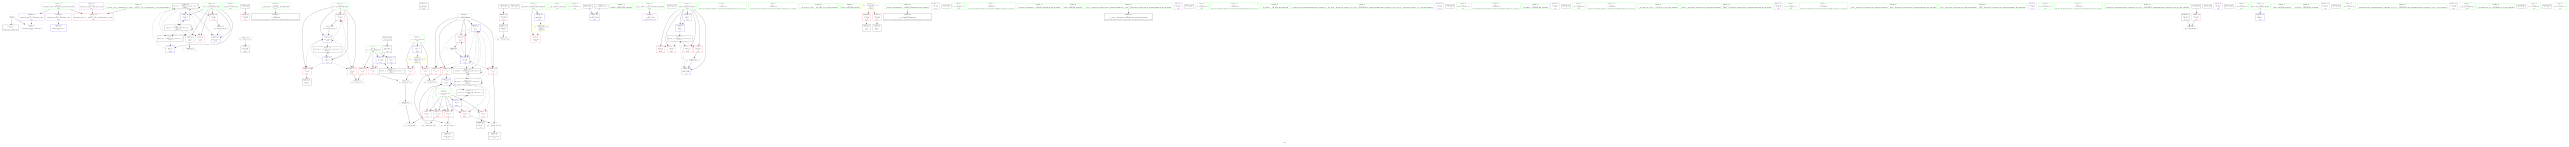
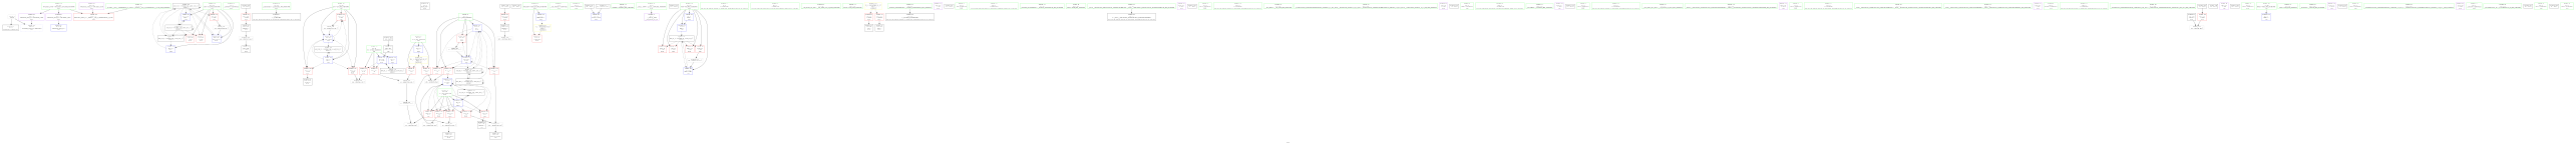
  digraph {
    fontname="Comic Neue"
    label=SVFG
    node [color=green fontname="Comic Neue" shape=record]
    edge [fontname="Comic Neue" style=solid]
    n1 [color=grey label="{NodeID: 0\nNullPtr}"]
    n2 [color=black label="{NodeID: 55\n2\<--3\ndummyVal\<--dummyVal\n}"]
    n3 [color=blue label="{NodeID: 119\n283\<--3\nllvm.global_ctors_2\<--dummyVal\nGlob }" style=dotted]
    n4 [color=red label="{NodeID: 97\n221\<--89\n\<--ans\nmain\n}"]
    n5 [label="{NodeID: 14\n39\<--1\n_ZSt4cerr\<--dummyObj\nGlob }"]
    n6 [color=grey label="{NodeID: 194\n186 = Binary(185, 113, )\n}"]
    n7 [color=blue label="{NodeID: 128\n89\<--186\nans\<--inc25\nmain\n}"]
    n8 [color=black label="{NodeID: 221\nMR_14V_4 = PHI(MR_14V_6, MR_14V_3, )\npts\{90 \}\n}"]
    n9 [color=blue label="{NodeID: 131\n89\<--208\nans\<--\nmain\n}"]
    n10 [color=black label="{NodeID: 220\nMR_14V_9 = PHI(MR_14V_8, MR_14V_7, )\npts\{90 \}\n}"]
    n11 [color=black label="{NodeID: 216\nMR_14V_2 = PHI(MR_14V_7, MR_14V_1, )\npts\{90 \}\n}"]
    n12 [color=red label="{NodeID: 95\n185\<--89\n\<--ans\nmain\n}"]
    n13 [color=red label="{NodeID: 96\n215\<--89\n\<--ans\nmain\n}"]
    n14 [color=red label="{NodeID: 111\n166\<--165\n\<--call19\nmain\n}"]
+   n15 [color=black label="{NodeID: 66\n167\<--166\nconv20\<--\nmain\n}"]
    n16 [color=grey label="{NodeID: 205\n168 = cmp(167, 169, )\n}"]
    n17 [color=black label="{NodeID: 67\n170\<--168\n\<--cmp21\nmain\n}"]
    n18 [label="{NodeID: 28\n17\<--19\n_Z1sB5cxx11\<--_Z1sB5cxx11_field_insensitive\nGlob }"]
    n19 [color=black label="{NodeID: 57\n18\<--17\n\<--_Z1sB5cxx11\nCan only get source location for instruction, argument, global var or function.}"]
    n20 [color=grey label="{NodeID: 208\n198 = cmp(196, 197, )\n}"]
    n21 [color=blue label="{NodeID: 125\n93\<--9\nj\<--\nmain\n}"]
    n22 [color=red label="{NodeID: 103\n157\<--93\n\<--j\nmain\n}"]
    n23 [color=red label="{NodeID: 104\n162\<--93\n\<--j\nmain\n}"]
    n24 [color=red label="{NodeID: 105\n175\<--93\n\<--j\nmain\n}"]
    n25 [color=red label="{NodeID: 106\n181\<--93\n\<--j\nmain\n}"]
    n26 [color=blue label="{NodeID: 127\n93\<--182\nj\<--inc\nmain\n}"]
    n27 [color=black label="{NodeID: 211\nMR_18V_7 = PHI(MR_18V_5, MR_18V_3, )\npts\{94 \}\n}"]
    n28 [color=grey label="{NodeID: 207\n159 = cmp(157, 158, )\n}"]
    n29 [color=blue label="{NodeID: 129\n91\<--191\ni\<--inc27\nmain\n}"]
    n30 [color=grey label="{NodeID: 198\n163 = Binary(161, 162, )\n}"]
    n31 [color=grey label="{NodeID: 200\n176 = Binary(174, 175, )\n}"]
    n32 [color=grey label="{NodeID: 195\n182 = Binary(181, 113, )\n}"]
    n33 [color=black label="{NodeID: 218\nMR_18V_2 = PHI(MR_18V_3, MR_18V_1, )\npts\{94 \}\n}"]
    n34 [color=black label="{NodeID: 65\n164\<--163\nconv18\<--add17\nmain\n}"]
    n35 [color=black label="{NodeID: 68\n177\<--176\nconv23\<--add22\nmain\n}"]
    n36 [label="{NodeID: 42\n95\<--96\ni29\<--i29_field_insensitive\nmain\n}"]
    n37 [color=red label="{NodeID: 107\n196\<--95\n\<--i29\nmain\n}"]
    n38 [color=red label="{NodeID: 108\n200\<--95\n\<--i29\nmain\n}"]
    n39 [color=red label="{NodeID: 109\n211\<--95\n\<--i29\nmain\n}"]
    n40 [color=blue label="{NodeID: 130\n95\<--9\ni29\<--\nmain\n}"]
    n41 [color=blue label="{NodeID: 132\n95\<--212\ni29\<--inc40\nmain\n}"]
    n42 [color=black label="{NodeID: 69\n201\<--200\nconv33\<--\nmain\n}"]
    n43 [color=grey label="{NodeID: 199\n212 = Binary(211, 113, )\n}"]
    n44 [color=black label="{NodeID: 219\nMR_20V_2 = PHI(MR_20V_4, MR_20V_1, )\npts\{96 \}\n}"]
    n45 [color=black label="{NodeID: 56\n86\<--9\nmain_ret\<--\nmain\n}"]
    n46 [color=black label="{NodeID: 70\n204\<--203\nconv35\<--\nmain\n}"]
    n47 [color=grey label="{NodeID: 204\n205 = cmp(204, 153, )\n}"]
    n48 [color=black label="{NodeID: 250\n219 = PHI()\n}"]
    n49 [color=red label="{NodeID: 84\n116\<--8\n\<--testCount\nmain\n}"]
    n50 [label="{NodeID: 1\n7\<--1\n__dso_handle\<--dummyObj\nGlob }"]
    n51 [color=red label="{NodeID: 98\n138\<--91\n\<--i\nmain\n}"]
    n52 [color=grey label="{NodeID: 202\n143 = cmp(138, 142, )\n}"]
    n53 [label="{NodeID: 15\n40\<--1\n.str.9\<--dummyObj\nGlob }"]
    n54 [color=red label="{NodeID: 112\n203\<--202\n\<--call34\nmain\n}"]
    n55 [label="{NodeID: 29\n42\<--46\nllvm.global_ctors\<--llvm.global_ctors_field_insensitive\nGlob }"]
    n56 [color=purple label="{NodeID: 81\n281\<--42\nllvm.global_ctors_0\<--llvm.global_ctors\nGlob }"]
    n57 [color=purple label="{NodeID: 83\n283\<--42\nllvm.global_ctors_2\<--llvm.global_ctors\nGlob }"]
    n58 [color=red label="{NodeID: 118\n282\<--44\nllvm.global_ctors_1\<--_GLOBAL__sub_I_HellKitsune123_0_0.cpp\nGlob }"]
    n59 [color=blue label="{NodeID: 117\n281\<--43\nllvm.global_ctors_0\<--\nGlob }"]
    n60 [color=purple label="{NodeID: 82\n282\<--42\nllvm.global_ctors_1\<--llvm.global_ctors\nGlob }"]
    n61 [color=blue label="{NodeID: 126\n178\<--171\ncall24\<--cond\nmain\n}"]
    n62 [label="{NodeID: 43\n102\<--103\nfreopen\<--freopen_field_insensitive\n}"]
    n63 [color=purple label="{NodeID: 71\n53\<--4\n\<--_ZStL8__ioinit\n__cxx_global_var_init\n}"]
    n64 [color=black label="{NodeID: 251\n223 = PHI()\n}"]
    n65 [color=red label="{NodeID: 85\n115\<--11\n\<--test\nmain\n}"]
    n66 [label="{NodeID: 2\n9\<--1\n\<--dummyObj\nCan only get source location for instruction, argument, global var or function.}"]
    n67 [color=red label="{NodeID: 99\n145\<--91\n\<--i\nmain\n}"]
    n68 [color=black label="{NodeID: 63\n146\<--145\nconv10\<--\nmain\n}"]
    n69 [label="{NodeID: 16\n43\<--1\n\<--dummyObj\nCan only get source location for instruction, argument, global var or function.}"]
    n70 [color=grey label="{NodeID: 196\n142 = Binary(141, 113, )\n}"]
    n71 [color=blue label="{NodeID: 113\n8\<--9\ntestCount\<--\nGlob }"]
    n72 [color=yellow label="{NodeID: 225\n4V_1 = ENCHI(MR_4V_0)\npts\{10 \}\nFun[main]}" style=double]
    n73 [label="{NodeID: 30\n47\<--48\n__cxx_global_var_init\<--__cxx_global_var_init_field_insensitive\n}"]
    n74 [label="{NodeID: 44\n110\<--111\nscanf\<--scanf_field_insensitive\n}"]
    n75 [color=yellow label="{NodeID: 224\n2V_1 = ENCHI(MR_2V_0)\npts\{1 \}\nFun[main]}" style=double]
    n76 [color=red label="{NodeID: 93\n98\<--24\n\<--stdin\nmain\n}"]
    n77 [color=red label="{NodeID: 94\n104\<--29\n\<--stdout\nmain\n}"]
    n78 [color=black label="{NodeID: 60\n101\<--98\ncall\<--\nmain\n}"]
    n79 [color=black label="{NodeID: 61\n107\<--104\ncall1\<--\nmain\n}"]
    n80 [color=black label="{NodeID: 58\n55\<--56\n\<--_ZNSt8ios_base4InitD1Ev\nCan only get source location for instruction, argument, global var or function.}"]
    n81 [color=purple label="{NodeID: 72\n99\<--20\n\<--.str\nmain\n}"]
    n82 [color=black label="{NodeID: 252\n226 = PHI()\n}"]
    n83 [color=red label="{NodeID: 86\n119\<--11\n\<--test\nmain\n}"]
    n84 [label="{NodeID: 3\n20\<--1\n.str\<--dummyObj\nGlob }"]
    n85 [color=red label="{NodeID: 100\n161\<--91\n\<--i\nmain\n}"]
    n86 [label="{NodeID: 17\n113\<--1\n\<--dummyObj\nCan only get source location for instruction, argument, global var or function.}"]
    n87 [color=grey label="{NodeID: 197\n191 = Binary(190, 113, )\n}"]
    n88 [color=red label="{NodeID: 101\n174\<--91\n\<--i\nmain\n}"]
    n89 [color=red label="{NodeID: 102\n190\<--91\n\<--i\nmain\n}"]
    n90 [color=black label="{NodeID: 217\nMR_16V_2 = PHI(MR_16V_4, MR_16V_1, )\npts\{92 \}\n}"]
    n91 [color=blue label="{NodeID: 124\n91\<--9\ni\<--\nmain\n}"]
    n92 [color=blue label="{NodeID: 114\n11\<--9\ntest\<--\nGlob }"]
    n93 [color=blue label="{NodeID: 121\n11\<--113\ntest\<--\nmain\n}"]
    n94 [color=black label="{NodeID: 214\nMR_6V_3 = PHI(MR_6V_4, MR_6V_2, )\npts\{12 \}\n}"]
    n95 [color=red label="{NodeID: 87\n229\<--11\n\<--test\nmain\n}"]
    n96 [color=red label="{NodeID: 88\n239\<--11\n\<--test\nmain\n}"]
    n97 [color=blue label="{NodeID: 133\n11\<--240\ntest\<--inc51\nmain\n}"]
    n98 [label="{NodeID: 31\n51\<--52\n_ZNSt8ios_base4InitC1Ev\<--_ZNSt8ios_base4InitC1Ev_field_insensitive\n}"]
    n99 [color=blue label="{NodeID: 123\n89\<--9\nans\<--\nmain\n}"]
-   n100 [color=grey label="{NodeID: 206\n216 = cmp(215, 208, )\n}"]
    n101 [label="{NodeID: 45\n122\<--123\nprintf\<--printf_field_insensitive\n}"]
    n102 [color=black label="{NodeID: 59\n76\<--77\n\<--_ZNSt7__cxx1112basic_stringIcSt11char_traitsIcESaIcEED1Ev\nCan only get source location for instruction, argument, global var or function.}"]
    n103 [color=purple label="{NodeID: 73\n100\<--22\n\<--.str.2\nmain\n}"]
    n104 [color=black label="{NodeID: 253\n121 = PHI()\n}"]
    n105 [label="{NodeID: 4\n22\<--1\n.str.2\<--dummyObj\nGlob }"]
    n106 [label="{NodeID: 18\n153\<--1\n\<--dummyObj\nCan only get source location for instruction, argument, global var or function.}"]
    n107 [color=blue label="{NodeID: 115\n13\<--9\nn\<--\nGlob }"]
    n108 [color=black label="{NodeID: 215\nMR_8V_2 = PHI(MR_8V_3, MR_8V_1, )\npts\{14 \}\n}"]
    n109 [color=blue label="{NodeID: 122\n13\<--133\nn\<--conv\nmain\n}"]
    n110 [color=red label="{NodeID: 89\n139\<--13\n\<--n\nmain\n}"]
    n111 [color=red label="{NodeID: 90\n197\<--13\n\<--n\nmain\n}"]
    n112 [label="{NodeID: 32\n57\<--58\n__cxa_atexit\<--__cxa_atexit_field_insensitive\n}"]
    n113 [label="{NodeID: 46\n125\<--126\n_ZStrsIcSt11char_traitsIcESaIcEERSt13basic_istreamIT_T0_ES7_RNSt7__cxx1112basic_stringIS4_S5_T1_EE\<--_ZStrsIcSt11char_traitsIcESaIcEERSt13basic_istreamIT_T0_ES7_RNSt7__cxx1112basic_stringIS4_S5_T1_EE_field_insensitive\n}"]
    n114 [color=purple label="{NodeID: 74\n105\<--25\n\<--.str.3\nmain\n}"]
    n115 [color=black label="{NodeID: 254\n124 = PHI()\n}"]
    n116 [color=grey label="{NodeID: 193\n240 = Binary(239, 113, )\n}"]
    n117 [label="{NodeID: 5\n24\<--1\nstdin\<--dummyObj\nGlob }"]
    n118 [label="{NodeID: 19\n169\<--1\n\<--dummyObj\nCan only get source location for instruction, argument, global var or function.}"]
    n119 [color=blue label="{NodeID: 116\n15\<--9\nk\<--\nGlob }"]
    n120 [color=yellow label="{NodeID: 228\n10V_1 = ENCHI(MR_10V_0)\npts\{16 \}\nFun[main]}" style=double]
    n121 [color=red label="{NodeID: 91\n140\<--15\n\<--k\nmain\n}"]
    n122 [color=red label="{NodeID: 92\n158\<--15\n\<--k\nmain\n}"]
    n123 [color=grey label="{NodeID: 192\n141 = Binary(139, 140, )\n}"]
    n124 [label="{NodeID: 33\n56\<--62\n_ZNSt8ios_base4InitD1Ev\<--_ZNSt8ios_base4InitD1Ev_field_insensitive\n}"]
    n125 [label="{NodeID: 47\n128\<--129\n_ZNSirsERi\<--_ZNSirsERi_field_insensitive\n}"]
    n126 [color=purple label="{NodeID: 75\n106\<--27\n\<--.str.4\nmain\n}"]
    n127 [color=black label="{NodeID: 255\n127 = PHI()\n}"]
    n128 [label="{NodeID: 6\n25\<--1\n.str.3\<--dummyObj\nGlob }"]
    n129 [label="{NodeID: 20\n172\<--1\n\<--dummyObj\nCan only get source location for instruction, argument, global var or function.}"]
    n130 [label="{NodeID: 34\n69\<--70\n__cxx_global_var_init.1\<--__cxx_global_var_init.1_field_insensitive\n}"]
    n131 [label="{NodeID: 48\n131\<--132\n_ZNKSt7__cxx1112basic_stringIcSt11char_traitsIcESaIcEE4sizeEv\<--_ZNKSt7__cxx1112basic_stringIcSt11char_traitsIcESaIcEE4sizeEv_field_insensitive\n}"]
    n132 [color=black label="{NodeID: 62\n133\<--130\nconv\<--call6\nmain\n}"]
    n133 [color=purple label="{NodeID: 76\n108\<--30\n\<--.str.5\nmain\n}"]
    n134 [color=black label="{NodeID: 256\n130 = PHI()\n}"]
    n135 [label="{NodeID: 7\n27\<--1\n.str.4\<--dummyObj\nGlob }"]
    n136 [label="{NodeID: 21\n173\<--1\n\<--dummyObj\nCan only get source location for instruction, argument, global var or function.}"]
    n137 [label="{NodeID: 35\n73\<--74\n_ZNSt7__cxx1112basic_stringIcSt11char_traitsIcESaIcEEC1Ev\<--_ZNSt7__cxx1112basic_stringIcSt11char_traitsIcESaIcEEC1Ev_field_insensitive\n}"]
    n138 [label="{NodeID: 49\n148\<--149\n_ZNSt7__cxx1112basic_stringIcSt11char_traitsIcESaIcEEixEm\<--_ZNSt7__cxx1112basic_stringIcSt11char_traitsIcESaIcEEixEm_field_insensitive\n}"]
    n139 [color=purple label="{NodeID: 77\n120\<--32\n\<--.str.6\nmain\n}"]
    n140 [color=black label="{NodeID: 257\n178 = PHI()\n}"]
    n141 [label="{NodeID: 8\n29\<--1\nstdout\<--dummyObj\nGlob }"]
    n142 [label="{NodeID: 22\n208\<--1\n\<--dummyObj\nCan only get source location for instruction, argument, global var or function.}"]
    n143 [label="{NodeID: 36\n77\<--81\n_ZNSt7__cxx1112basic_stringIcSt11char_traitsIcESaIcEED1Ev\<--_ZNSt7__cxx1112basic_stringIcSt11char_traitsIcESaIcEED1Ev_field_insensitive\n}"]
    n144 [label="{NodeID: 50\n227\<--228\n_ZStlsISt11char_traitsIcEERSt13basic_ostreamIcT_ES5_PKc\<--_ZStlsISt11char_traitsIcEERSt13basic_ostreamIcT_ES5_PKc_field_insensitive\n}"]
    n145 [color=black label="{NodeID: 64\n151\<--150\nconv12\<--\nmain\n}"]
    n146 [color=grey label="{NodeID: 203\n152 = cmp(151, 153, )\n}"]
    n147 [color=black label="{NodeID: 244\n109 = PHI()\n}"]
    n148 [color=purple label="{NodeID: 78\n218\<--35\n\<--.str.7\nmain\n}"]
    n149 [color=black label="{NodeID: 258\n230 = PHI()\n}"]
    n150 [label="{NodeID: 9\n30\<--1\n.str.5\<--dummyObj\nGlob }"]
    n151 [label="{NodeID: 23\n4\<--6\n_ZStL8__ioinit\<--_ZStL8__ioinit_field_insensitive\nGlob }"]
    n152 [color=blue label="{NodeID: 120\n87\<--9\nretval\<--\nmain\n}"]
    n153 [label="{NodeID: 37\n84\<--85\nmain\<--main_field_insensitive\n}"]
    n154 [label="{NodeID: 51\n231\<--232\n_ZNSolsEi\<--_ZNSolsEi_field_insensitive\n}"]
    n155 [color=black label="{NodeID: 245\n147 = PHI()\n}"]
    n156 [color=red label="{NodeID: 110\n150\<--147\n\<--call11\nmain\n}"]
    n157 [color=purple label="{NodeID: 79\n222\<--37\n\<--.str.8\nmain\n}"]
    n158 [color=black label="{NodeID: 259\n233 = PHI()\n}"]
    n159 [label="{NodeID: 10\n32\<--1\n.str.6\<--dummyObj\nGlob }"]
    n160 [label="{NodeID: 24\n8\<--10\ntestCount\<--testCount_field_insensitive\nGlob }"]
    n161 [label="{NodeID: 38\n87\<--88\nretval\<--retval_field_insensitive\nmain\n}"]
    n162 [label="{NodeID: 52\n234\<--235\n_ZSt4endlIcSt11char_traitsIcEERSt13basic_ostreamIT_T0_ES6_\<--_ZSt4endlIcSt11char_traitsIcEERSt13basic_ostreamIT_T0_ES6__field_insensitive\n}"]
    n163 [color=black label="{NodeID: 246\n165 = PHI()\n}"]
    n164 [color=purple label="{NodeID: 80\n225\<--40\n\<--.str.9\nmain\n}"]
    n165 [label="{NodeID: 11\n34\<--1\n_ZSt3cin\<--dummyObj\nGlob }"]
    n166 [color=black label="{NodeID: 191\n173 = PHI(172, 173, )\n}"]
    n167 [label="{NodeID: 25\n11\<--12\ntest\<--test_field_insensitive\nGlob }"]
    n168 [label="{NodeID: 39\n89\<--90\nans\<--ans_field_insensitive\nmain\n}"]
    n169 [label="{NodeID: 53\n236\<--237\n_ZNSolsEPFRSoS_E\<--_ZNSolsEPFRSoS_E_field_insensitive\n}"]
    n170 [color=black label="{NodeID: 247\n54 = PHI()\n}"]
    n171 [label="{NodeID: 12\n35\<--1\n.str.7\<--dummyObj\nGlob }"]
    n172 [label="{NodeID: 26\n13\<--14\nn\<--n_field_insensitive\nGlob }"]
    n173 [label="{NodeID: 40\n91\<--92\ni\<--i_field_insensitive\nmain\n}"]
    n174 [label="{NodeID: 54\n44\<--276\n_GLOBAL__sub_I_HellKitsune123_0_0.cpp\<--_GLOBAL__sub_I_HellKitsune123_0_0.cpp_field_insensitive\n}"]
    n175 [color=black label="{NodeID: 248\n75 = PHI()\n}"]
    n176 [label="{NodeID: 13\n37\<--1\n.str.8\<--dummyObj\nGlob }"]
    n177 [label="{NodeID: 27\n15\<--16\nk\<--k_field_insensitive\nGlob }"]
    n178 [label="{NodeID: 41\n93\<--94\nj\<--j_field_insensitive\nmain\n}"]
    n179 [color=black label="{NodeID: 249\n202 = PHI()\n}"]
    n1 -> n2
    n1 -> n3
    n6 -> n7
    n7 -> n8 [style=dashed]
    n8 -> n4 [style=dashed]
    n8 -> n7 [style=dashed]
    n8 -> n8 [style=dashed]
    n8 -> n9 [style=dashed]
    n8 -> n10 [style=dashed]
    n8 -> n11 [style=dashed]
    n8 -> n12 [style=dashed]
    n8 -> n13 [style=dashed]
    n9 -> n10 [style=dashed]
    n10 -> n4 [style=dashed]
    n10 -> n9 [style=dashed]
    n10 -> n10 [style=dashed]
    n10 -> n11 [style=dashed]
    n10 -> n13 [style=dashed]
    n11 -> n99 [style=dashed]
    n12 -> n6
-   n13 -> n100
+   n14 -> n15
+   n15 -> n16
    n16 -> n17
    n18 -> n19
    n21 -> n22 [style=dashed]
    n21 -> n23 [style=dashed]
    n21 -> n24 [style=dashed]
    n21 -> n25 [style=dashed]
    n21 -> n26 [style=dashed]
    n21 -> n27 [style=dashed]
    n22 -> n28
    n22 -> n29
    n23 -> n30
    n24 -> n31
    n25 -> n32
    n26 -> n22 [style=dashed]
    n26 -> n23 [style=dashed]
    n26 -> n24 [style=dashed]
    n26 -> n25 [style=dashed]
    n26 -> n26 [style=dashed]
    n26 -> n27 [style=dashed]
    n27 -> n21 [style=dashed]
    n27 -> n27 [style=dashed]
    n27 -> n33 [style=dashed]
    n29 -> n29 [style=dashed]
    n29 -> n51 [style=dashed]
    n29 -> n67 [style=dashed]
    n29 -> n85 [style=dashed]
    n29 -> n88 [style=dashed]
    n29 -> n89 [style=dashed]
    n29 -> n90 [style=dashed]
    n30 -> n34
    n31 -> n35
    n32 -> n26
    n33 -> n21 [style=dashed]
    n33 -> n27 [style=dashed]
    n33 -> n33 [style=dashed]
    n36 -> n37
    n36 -> n38
    n36 -> n39
    n36 -> n40
    n36 -> n41
    n37 -> n20
    n38 -> n42
    n39 -> n43
    n40 -> n37 [style=dashed]
    n40 -> n38 [style=dashed]
    n40 -> n39 [style=dashed]
    n40 -> n41 [style=dashed]
    n40 -> n44 [style=dashed]
    n41 -> n37 [style=dashed]
    n41 -> n38 [style=dashed]
    n41 -> n39 [style=dashed]
    n41 -> n41 [style=dashed]
    n41 -> n44 [style=dashed]
    n43 -> n41
    n44 -> n40 [style=dashed]
    n46 -> n47
    n51 -> n52
    n54 -> n46
    n55 -> n56
    n55 -> n57
    n55 -> n58
    n56 -> n59
    n57 -> n3
    n60 -> n58
    n67 -> n68
    n70 -> n52
    n71 -> n72 [style=dashed]
    n72 -> n49 [style=dashed]
    n75 -> n76 [style=dashed]
    n75 -> n77 [style=dashed]
    n76 -> n78
    n77 -> n79
    n85 -> n30
    n87 -> n29
    n88 -> n31
    n89 -> n87
    n90 -> n91 [style=dashed]
    n91 -> n29 [style=dashed]
    n91 -> n51 [style=dashed]
    n91 -> n67 [style=dashed]
    n91 -> n85 [style=dashed]
    n91 -> n88 [style=dashed]
    n91 -> n89 [style=dashed]
    n91 -> n90 [style=dashed]
    n92 -> n93 [style=dashed]
    n93 -> n94 [style=dashed]
    n94 -> n65 [style=dashed]
    n94 -> n83 [style=dashed]
    n94 -> n95 [style=dashed]
    n94 -> n96 [style=dashed]
    n94 -> n97 [style=dashed]
    n96 -> n116
    n97 -> n94 [style=dashed]
    n99 -> n8 [style=dashed]
    n107 -> n108 [style=dashed]
    n108 -> n109 [style=dashed]
    n109 -> n108 [style=dashed]
    n109 -> n110 [style=dashed]
    n109 -> n111 [style=dashed]
    n110 -> n123
    n111 -> n20
    n116 -> n97
    n119 -> n120 [style=dashed]
    n120 -> n121 [style=dashed]
    n120 -> n122 [style=dashed]
    n121 -> n123
    n122 -> n28
    n123 -> n70
    n124 -> n80
    n132 -> n109
    n134 -> n132
    n140 -> n61
    n143 -> n102
    n145 -> n146
    n151 -> n63
    n155 -> n156
    n156 -> n146
    n160 -> n49
    n160 -> n71
    n161 -> n152
    n163 -> n14
    n166 -> n61
    n167 -> n65
    n167 -> n83
    n167 -> n92
    n167 -> n93
    n167 -> n95
    n167 -> n96
    n167 -> n97
    n168 -> n4
    n168 -> n7
    n168 -> n9
    n168 -> n12
    n168 -> n13
    n168 -> n99
    n172 -> n107
    n172 -> n109
    n172 -> n110
    n172 -> n111
    n173 -> n51
    n173 -> n67
    n173 -> n85
    n173 -> n88
    n173 -> n89
    n173 -> n91
    n174 -> n58
    n177 -> n119
    n177 -> n121
    n177 -> n122
    n178 -> n21
    n178 -> n22
    n178 -> n23
    n178 -> n24
    n178 -> n25
    n178 -> n26
    n179 -> n54
  }
